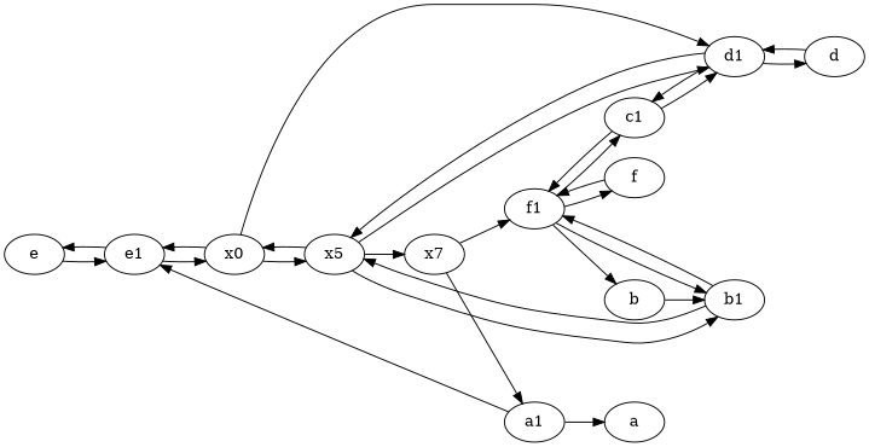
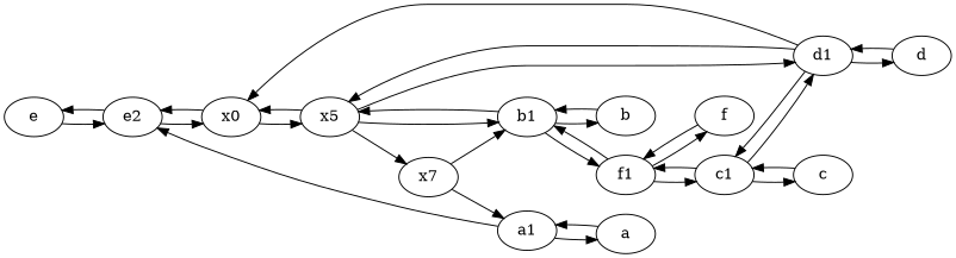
  digraph {
    rankdir=LR
    e
-   e1
+   e1 [label=e2]
    x0
    f
    f1
    c1
    b1
    a
    a1
    d1
    d
    n12 [label=x5]
+   c
    n14 [label=x7]
    b
    e -> e1
    e1 -> e
    e1 -> x0
    x0 -> e1
-   x0 -> d1
+   d1 -> x0
    x0 -> n12
    f -> f1
    f1 -> f
    f1 -> c1
    f1 -> b1
    c1 -> f1
    c1 -> d1
+   c1 -> c
    b1 -> f1
    b1 -> n12
-   f1 -> b
+   b1 -> b
+   a -> a1
    a1 -> e1
    a1 -> a
    d1 -> c1
    d1 -> d
    d1 -> n12
    d -> d1
    n12 -> x0
    n12 -> b1
    n12 -> d1
    n12 -> n14
-   n14 -> f1
+   c -> c1
+   n14 -> b1
    n14 -> a1
    b -> b1
  }
